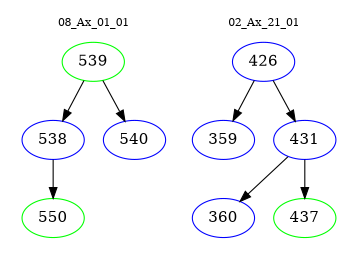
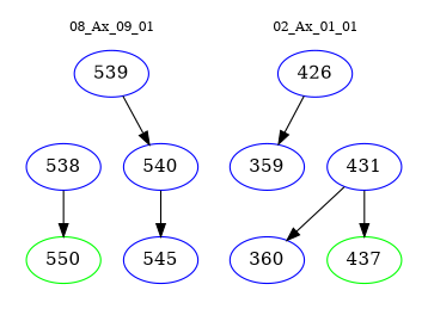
  digraph {
    node [color=blue]
    edge [color=black]
-   n1 [color=green label=539]
+   n1 [label=539]
    n2 [label=538]
    n3 [label=540]
    n4 [color=green label=550]
+   n5 [label=545]
    n6 [label=426]
    n7 [label=359]
    n8 [label=431]
    n9 [label=360]
    n10 [color=green label=437]
    subgraph cluster_1 {
      color=white
      fontsize=10
-     label="08_Ax_01_01"
+     label="08_Ax_09_01"
      n1
      n2
      n3
      n4
+     n5
    }
    subgraph cluster_2 {
      color=white
      fontsize=10
-     label="02_Ax_21_01"
+     label="02_Ax_01_01"
      n6
      n7
      n8
      n9
      n10
    }
-   n1 -> n2
    n1 -> n3
    n2 -> n4
+   n3 -> n5
    n6 -> n7
-   n6 -> n8
    n8 -> n9
    n8 -> n10
  }
